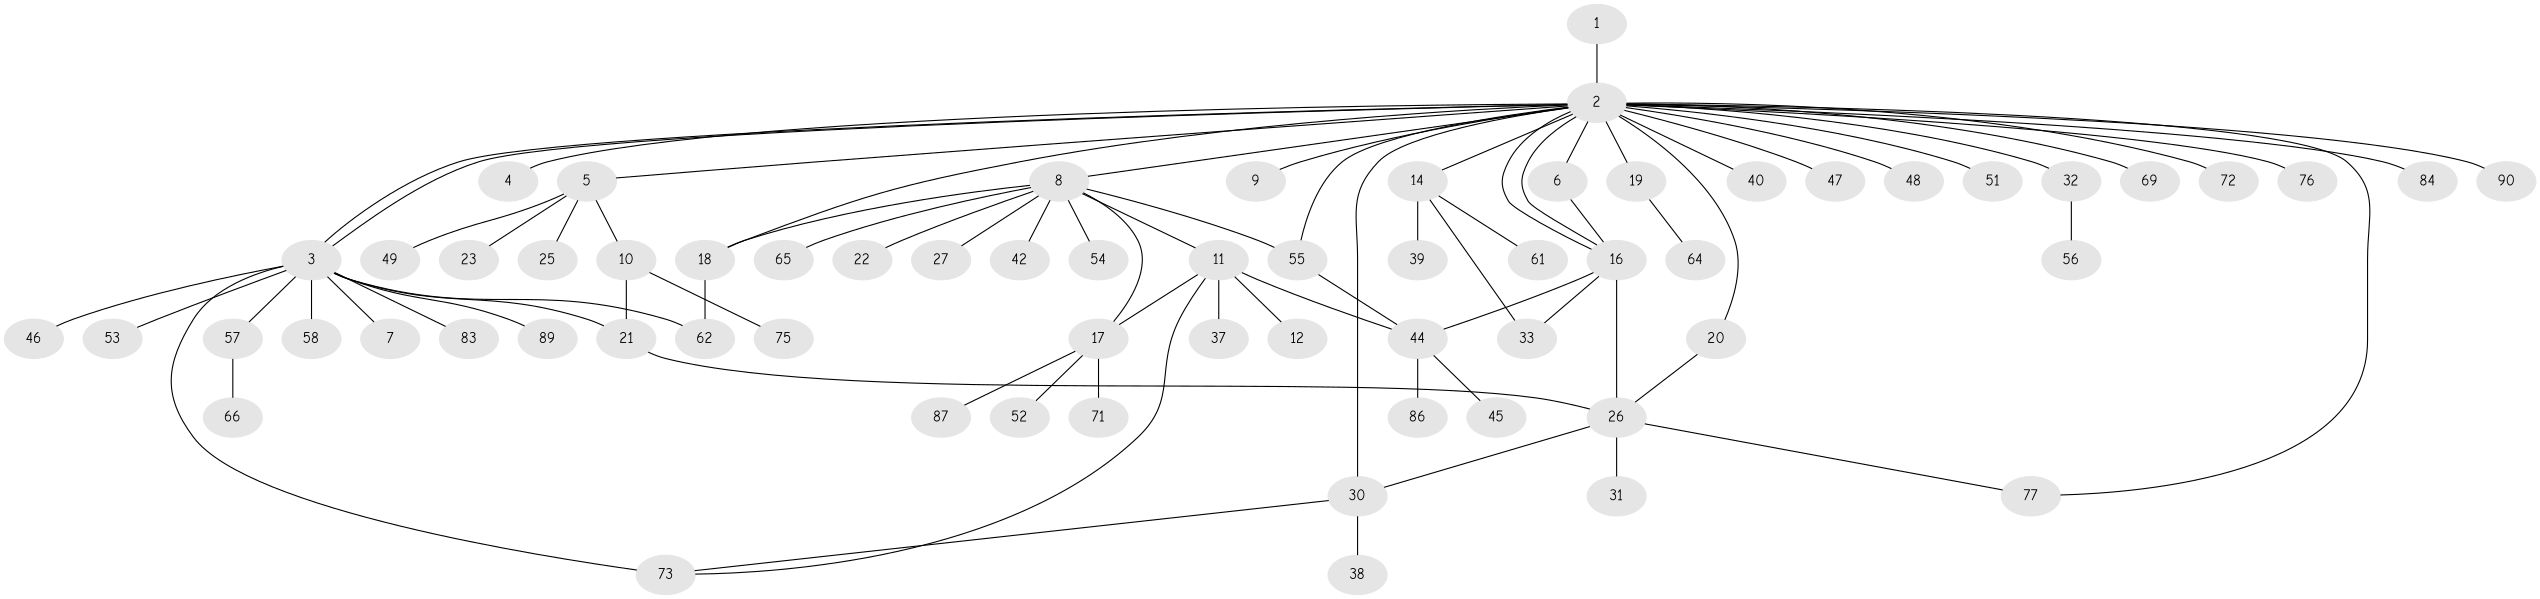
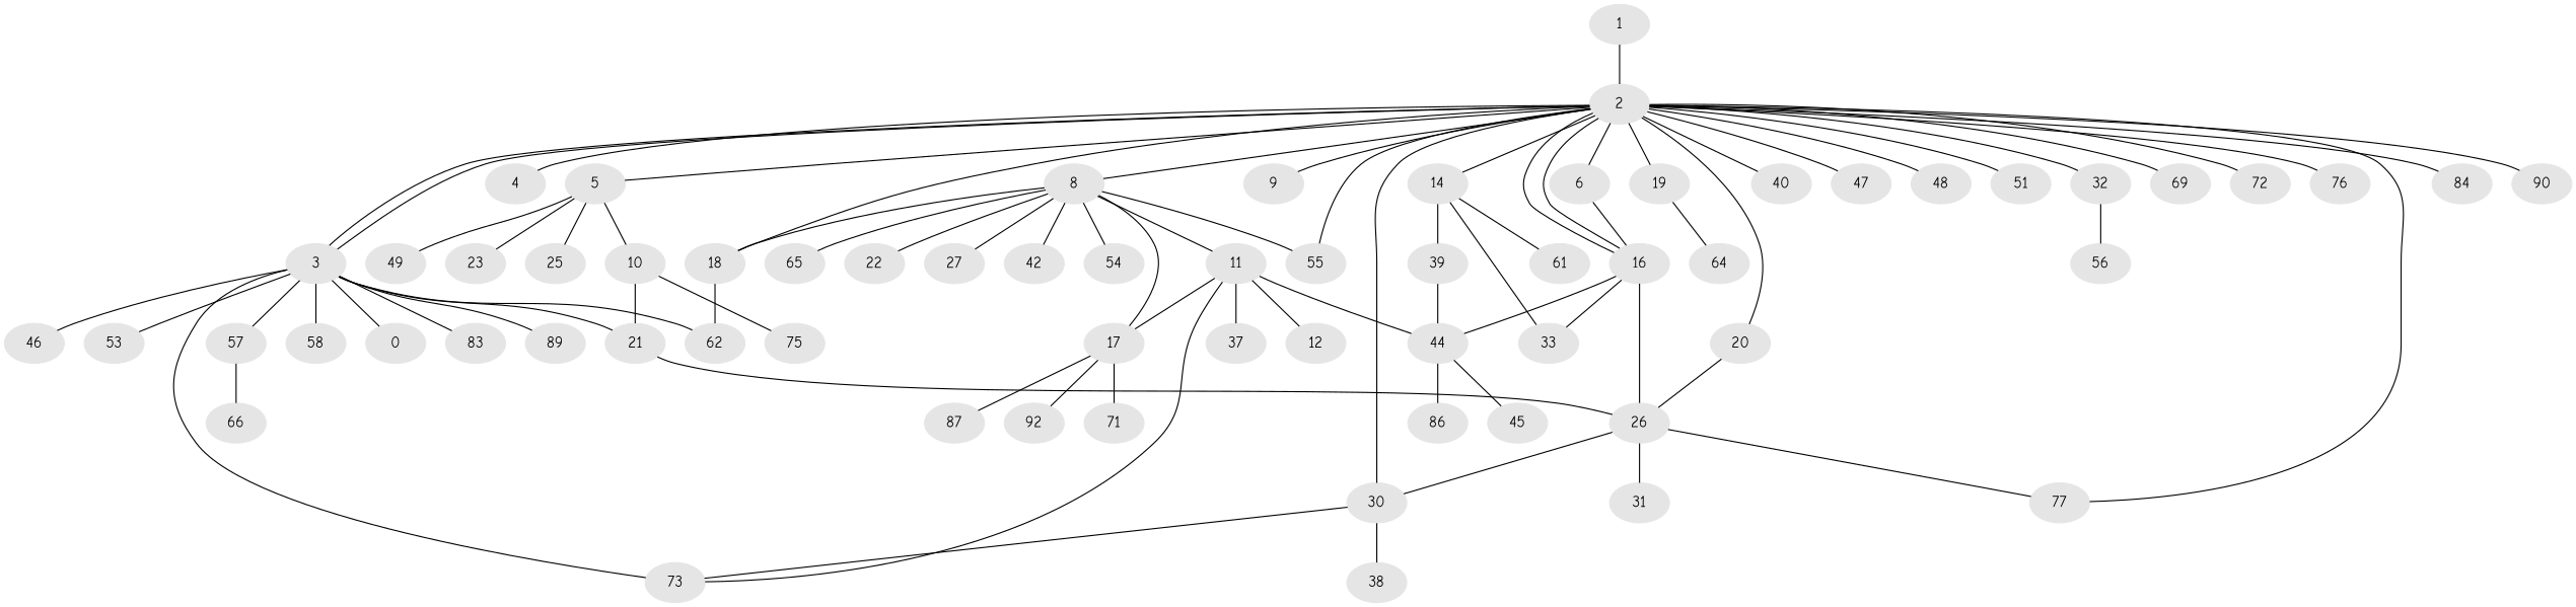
  graph {
    fontname="Comic Neue"
    node [color=gray90 fontname="Comic Neue" style=filled]
    edge [fontname="Comic Neue"]
    2 [super="+60"]
    3 [super="+36"]
    4
    5 [super="+35"]
    6
    8 [super="+13"]
    9
    n8 [label=14 super="+68"]
    16 [super="+59"]
    18
    19 [super="+24"]
    20
    30 [super="+74"]
    32
    40
    47
    48
    51
    55
    69
    72
    76
    77
    84
    90
    1
-   7
+   7 [label=0]
    21 [super="+34"]
    46 [super="+67"]
    53
    57 [super="+80"]
    58
    62 [super="+81"]
    73 [super="+85"]
    83
    89
    10 [super="+41"]
    23
    25
    49 [super="+70"]
    11 [super="+14"]
    17 [super="+28"]
    22
    27 [super="+29"]
    42
    54
    65
    33 [super="+82"]
    39 [super="+63"]
    61
    44 [super="+50"]
    26 [super="+88"]
    64
    38
    56
    66 [super="+78"]
    75
    12
    37
-   52
+   52 [label=92]
    71
    87
    45
    86
    31
    2 -- 3
    2 -- 3
    2 -- 4
    2 -- 5
    2 -- 6
    2 -- 8
    2 -- 9
    2 -- n8
    2 -- 16
    2 -- 16
    2 -- 18
    2 -- 19
    2 -- 20
    2 -- 30
    2 -- 32
    2 -- 40
    2 -- 47
    2 -- 48
    2 -- 51
    2 -- 55
    2 -- 69
    2 -- 72
    2 -- 76
    2 -- 77
    2 -- 84
    2 -- 90
    3 -- 7
    3 -- 21
    3 -- 46
    3 -- 53
    3 -- 57
    3 -- 58
    3 -- 62
    3 -- 73 [weight=2]
    3 -- 83
    3 -- 89
    5 -- 10
    5 -- 23
    5 -- 25
    5 -- 49
    6 -- 16
    8 -- 18
    8 -- 55
    8 -- 11
    8 -- 17
    8 -- 22
    8 -- 27
    8 -- 42
    8 -- 54
    8 -- 65
    n8 -- 33
    n8 -- 39
    n8 -- 61
    16 -- 33
    16 -- 44
    16 -- 26
    18 -- 62
    19 -- 64
    20 -- 26
    30 -- 73
    30 -- 38
    32 -- 56
    1 -- 2
    21 -- 26
    57 -- 66
    10 -- 21
    10 -- 75
    11 -- 73
    11 -- 17
    11 -- 44
    11 -- 12
    11 -- 37
    17 -- 52
    17 -- 71
    17 -- 87
-   55 -- 44
+   39 -- 44
    44 -- 45
    44 -- 86
    26 -- 30
    26 -- 77
    26 -- 31
  }
